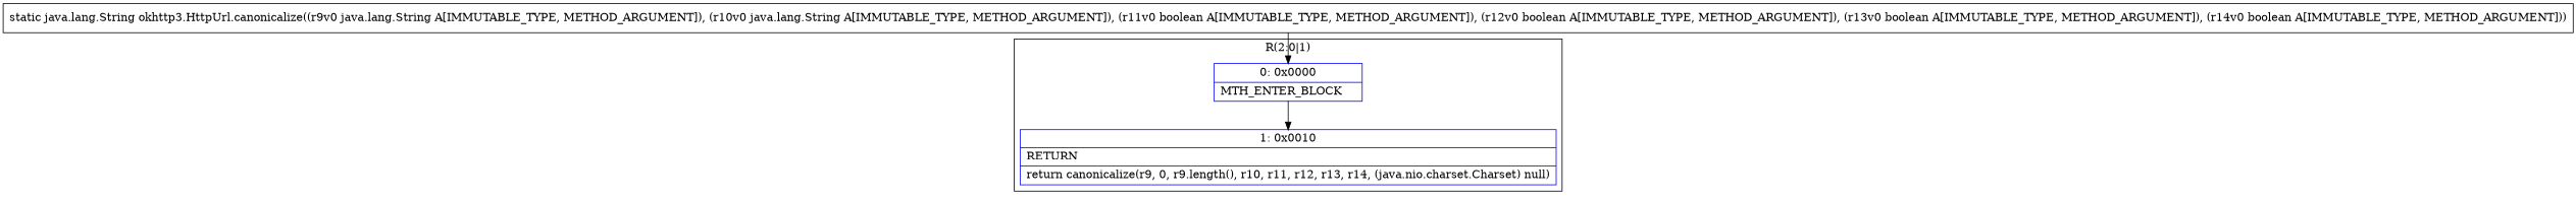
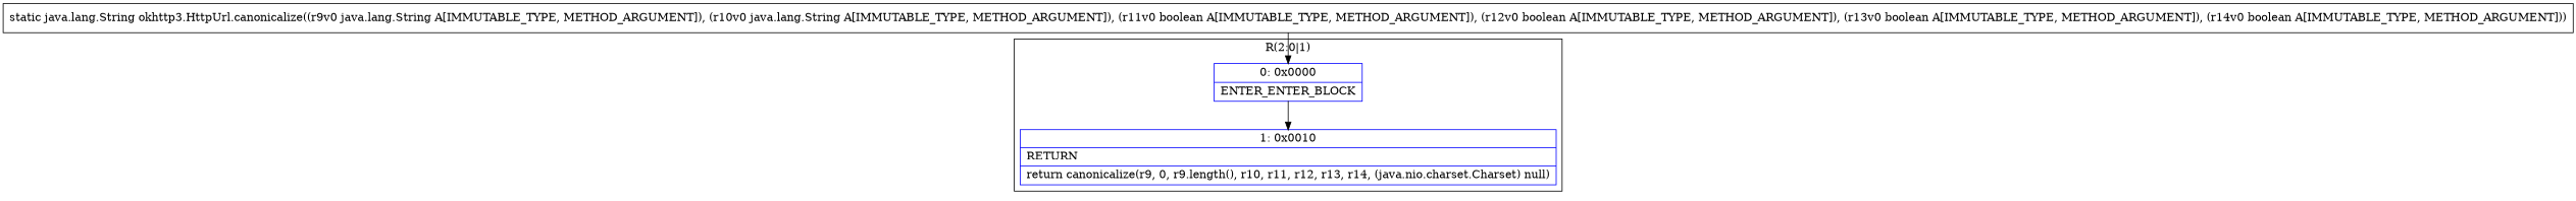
  digraph {
    node [color=blue shape=record]
-   n1 [label="{0\:\ 0x0000|MTH_ENTER_BLOCK\l}"]
+   n1 [label="{0\:\ 0x0000|ENTER_ENTER_BLOCK\l}"]
    n2 [label="{1\:\ 0x0010|RETURN\l|return canonicalize(r9, 0, r9.length(), r10, r11, r12, r13, r14, (java.nio.charset.Charset) null)\l}"]
    n3 [label="{static java.lang.String okhttp3.HttpUrl.canonicalize((r9v0 java.lang.String A[IMMUTABLE_TYPE, METHOD_ARGUMENT]), (r10v0 java.lang.String A[IMMUTABLE_TYPE, METHOD_ARGUMENT]), (r11v0 boolean A[IMMUTABLE_TYPE, METHOD_ARGUMENT]), (r12v0 boolean A[IMMUTABLE_TYPE, METHOD_ARGUMENT]), (r13v0 boolean A[IMMUTABLE_TYPE, METHOD_ARGUMENT]), (r14v0 boolean A[IMMUTABLE_TYPE, METHOD_ARGUMENT])) }" color=""]
    subgraph cluster_1 {
      label="R(2:0|1)"
      n1
      n2
    }
    n1 -> n2
    n3 -> n1
  }
